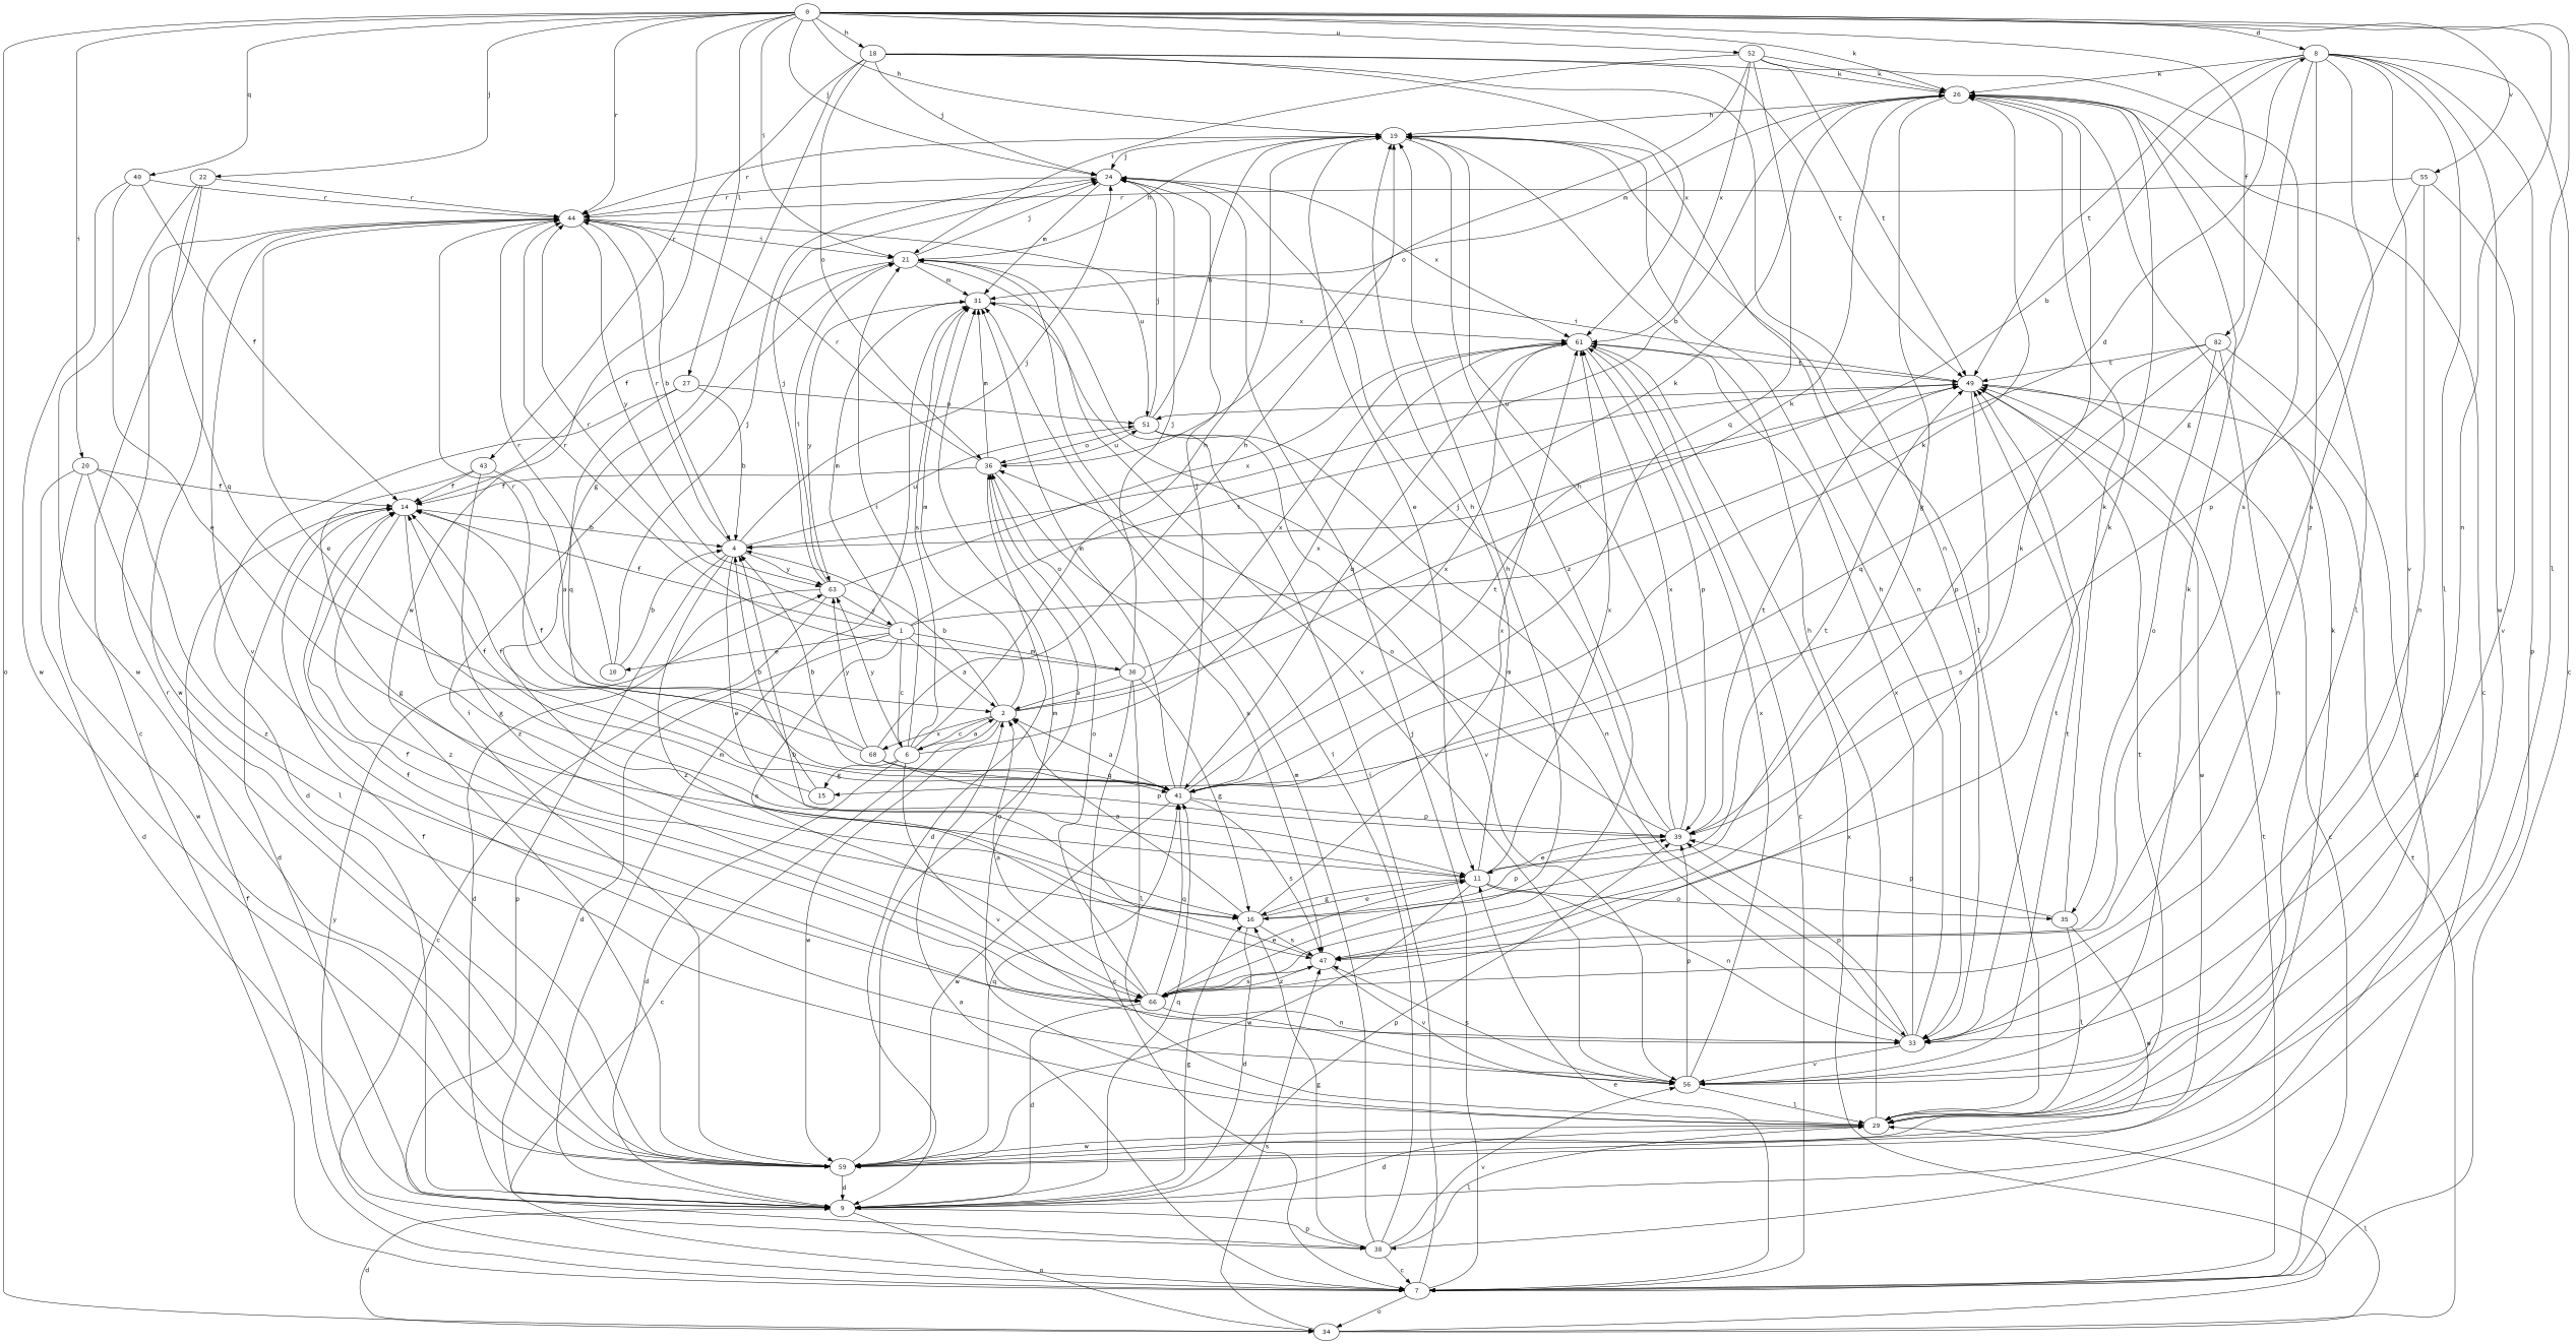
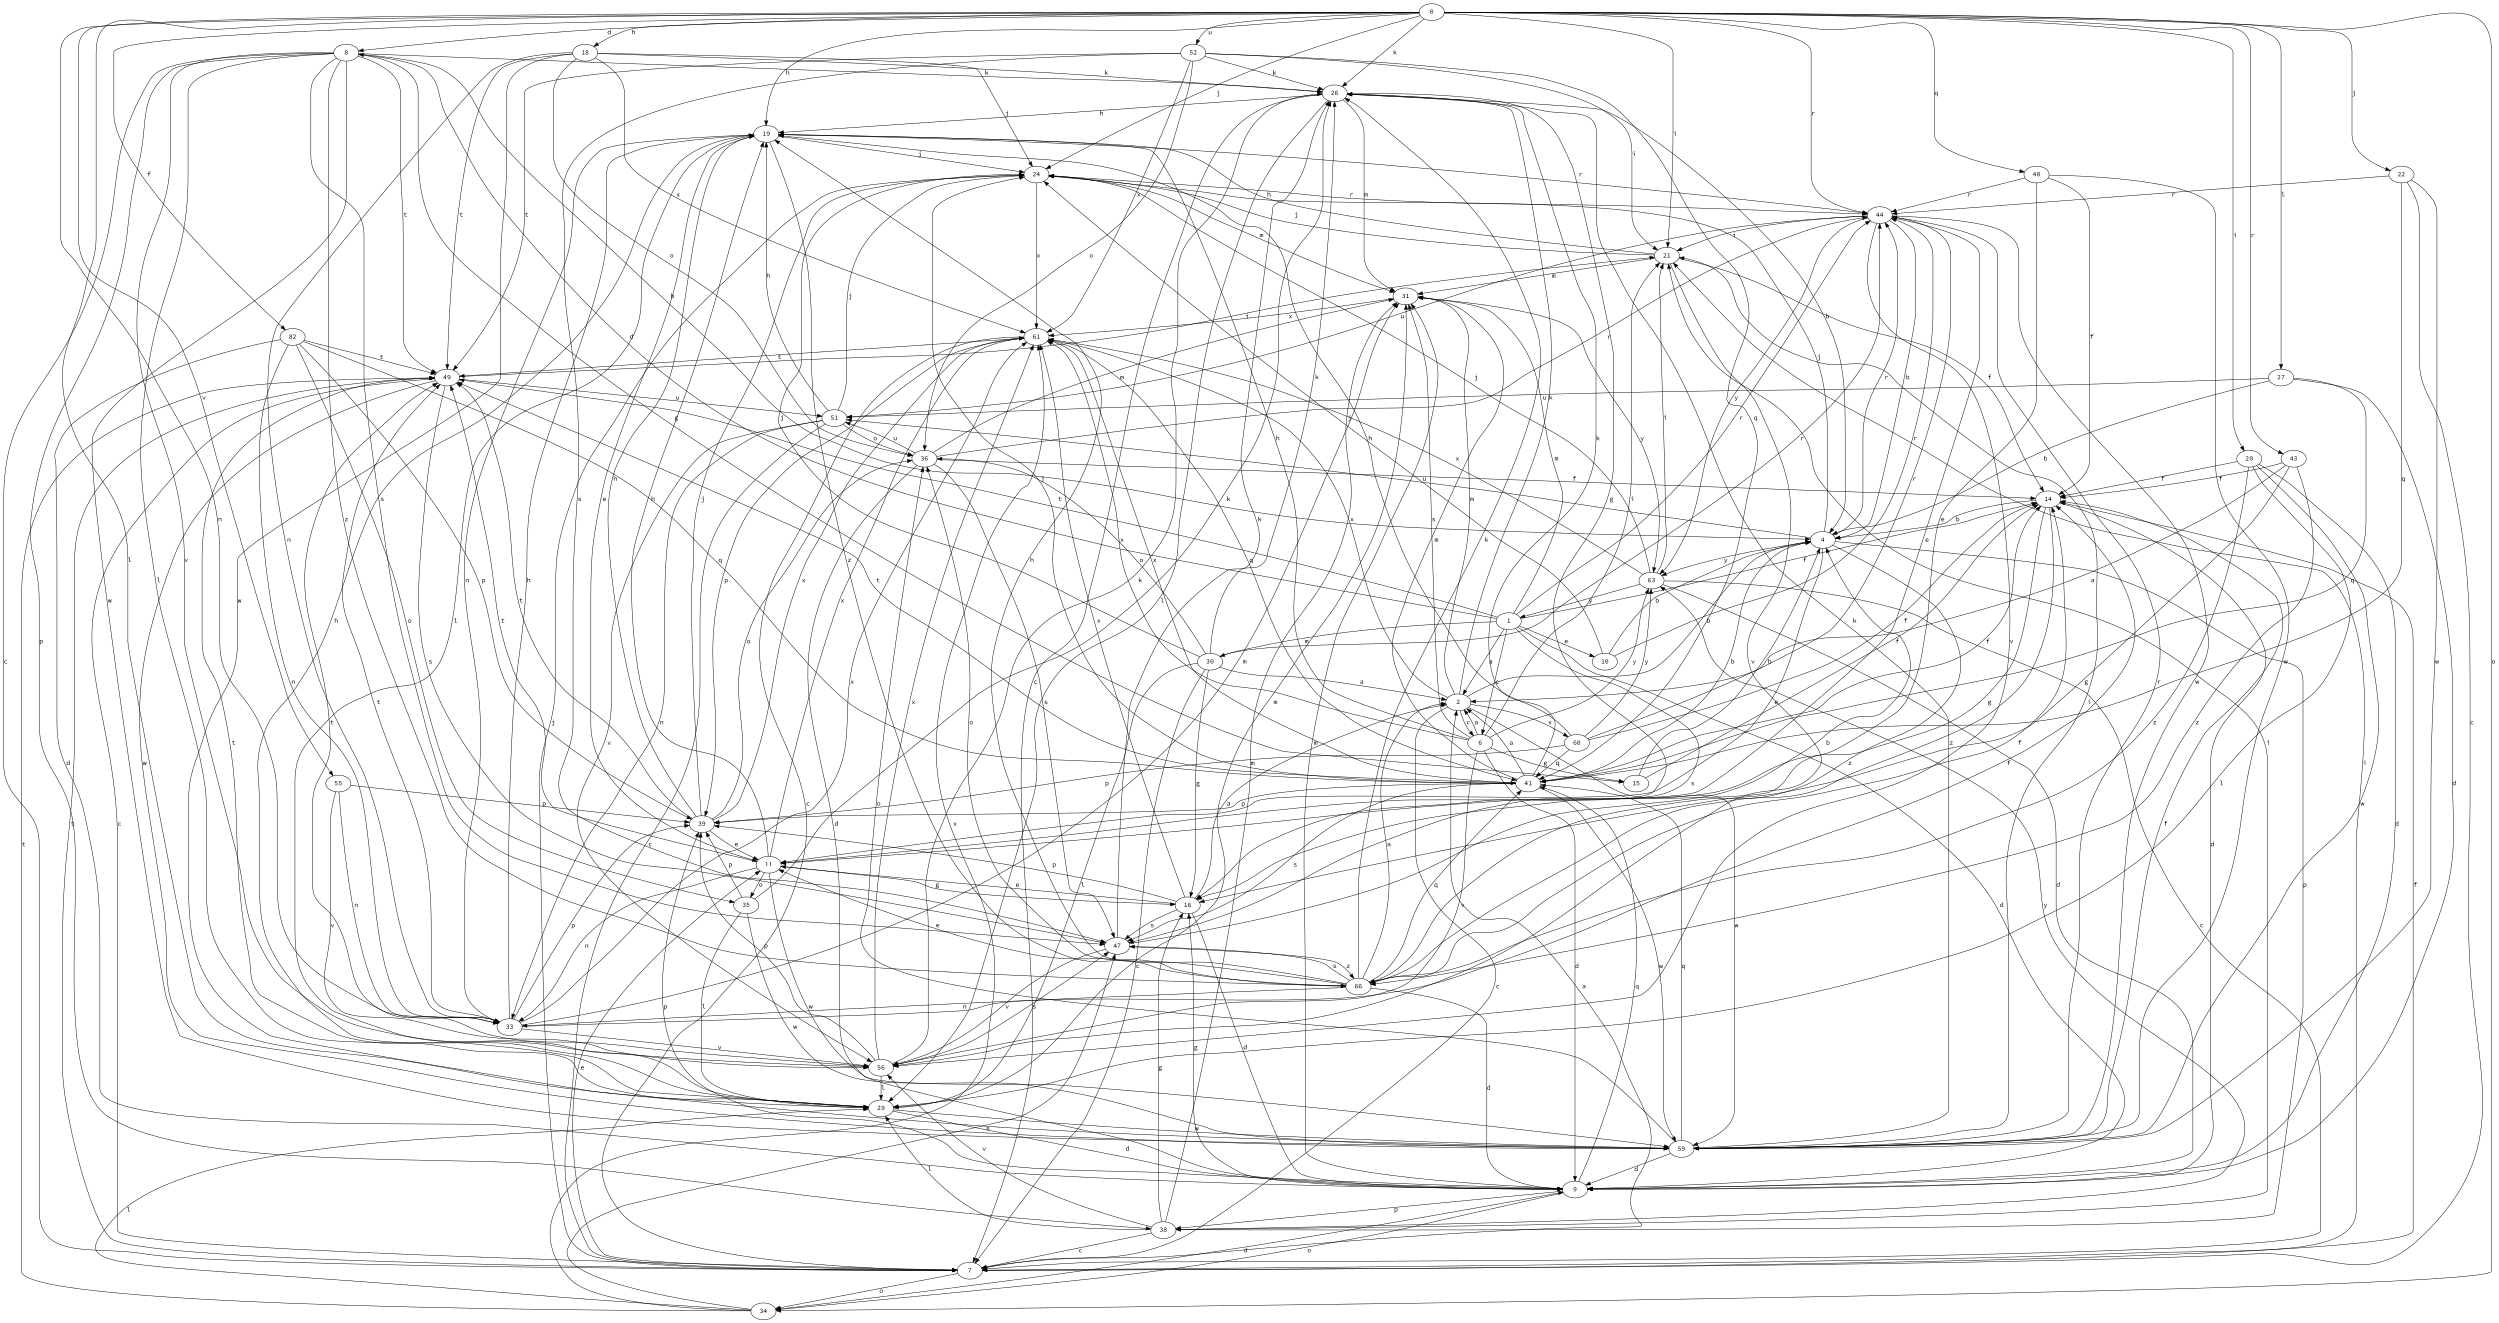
  strict digraph {
    fontname="Source Code Pro"
    node [fontname="Source Code Pro"]
    edge [fontname="Source Code Pro"]
    0
    8
    n3 [label=82]
    18
    19
    20
    21
    22
    24
    26
    27
    29
    33
    34
    40
    43
    44
    52
    55
    47
    49
    4
    7
    59
    38
    66
    15
    56
    9
    39
    41
    35
    61
    16
    36
    11
    14
    31
    n39 [label=51]
    2
    63
    1
    6
    10
    30
    60
    0 -> 8 [label=d]
    0 -> n3 [label=f]
    0 -> 18 [label=h]
    0 -> 19 [label=h]
    0 -> 20 [label=i]
    0 -> 21 [label=i]
    0 -> 22 [label=j]
    0 -> 24 [label=j]
    0 -> 26 [label=k]
    0 -> 27 [label=l]
    0 -> 29 [label=l]
    0 -> 33 [label=n]
    0 -> 34 [label=o]
    0 -> 40 [label=q]
    0 -> 43 [label=r]
    0 -> 44 [label=r]
    0 -> 52 [label=u]
    0 -> 55 [label=v]
    8 -> 26 [label=k]
    8 -> 29 [label=l]
    8 -> 47 [label=s]
    8 -> 49 [label=t]
    8 -> 4 [label=b]
    8 -> 7 [label=c]
    8 -> 59 [label=w]
    8 -> 38 [label=p]
    8 -> 66 [label=z]
    8 -> 15 [label=g]
    8 -> 56 [label=v]
    n3 -> 33 [label=n]
    n3 -> 49 [label=t]
    n3 -> 9 [label=d]
    n3 -> 39 [label=p]
    n3 -> 41 [label=q]
    n3 -> 35 [label=o]
    18 -> 24 [label=j]
    18 -> 26 [label=k]
    18 -> 33 [label=n]
    18 -> 49 [label=t]
    18 -> 59 [label=w]
    18 -> 61 [label=x]
-   18 -> 16 [label=g]
    18 -> 36 [label=o]
    19 -> 24 [label=j]
    19 -> 29 [label=l]
    19 -> 33 [label=n]
    19 -> 44 [label=r]
    19 -> 66 [label=z]
    19 -> 11 [label=e]
    20 -> 29 [label=l]
    20 -> 59 [label=w]
    20 -> 66 [label=z]
    20 -> 9 [label=d]
    20 -> 14 [label=f]
    21 -> 19 [label=h]
    21 -> 24 [label=j]
    21 -> 56 [label=v]
    21 -> 14 [label=f]
    21 -> 31 [label=m]
    22 -> 44 [label=r]
    22 -> 7 [label=c]
    22 -> 59 [label=w]
    22 -> 41 [label=q]
    24 -> 44 [label=r]
    24 -> 61 [label=x]
    24 -> 31 [label=m]
    26 -> 19 [label=h]
    26 -> 29 [label=l]
    26 -> 4 [label=b]
    26 -> 7 [label=c]
    26 -> 16 [label=g]
    26 -> 31 [label=m]
    27 -> 4 [label=b]
    27 -> 9 [label=d]
    27 -> 41 [label=q]
    27 -> n39 [label=u]
    29 -> 19 [label=h]
    29 -> 49 [label=t]
    29 -> 59 [label=w]
    29 -> 9 [label=d]
    29 -> 31 [label=m]
    33 -> 19 [label=h]
    33 -> 49 [label=t]
    33 -> 56 [label=v]
    33 -> 39 [label=p]
    33 -> 61 [label=x]
    33 -> 14 [label=f]
    33 -> 31 [label=m]
    34 -> 29 [label=l]
    34 -> 47 [label=s]
    34 -> 49 [label=t]
    34 -> 9 [label=d]
    34 -> 61 [label=x]
    40 -> 44 [label=r]
    40 -> 59 [label=w]
    40 -> 11 [label=e]
    40 -> 14 [label=f]
    43 -> 66 [label=z]
    43 -> 16 [label=g]
    43 -> 14 [label=f]
    43 -> 2 [label=a]
    44 -> 21 [label=i]
    44 -> 4 [label=b]
    44 -> 59 [label=w]
    44 -> 56 [label=v]
    44 -> 11 [label=e]
    44 -> n39 [label=u]
    44 -> 63 [label=y]
    52 -> 21 [label=i]
    52 -> 26 [label=k]
    52 -> 47 [label=s]
    52 -> 49 [label=t]
    52 -> 41 [label=q]
    52 -> 61 [label=x]
    52 -> 36 [label=o]
    55 -> 33 [label=n]
-   55 -> 44 [label=r]
    55 -> 56 [label=v]
    55 -> 39 [label=p]
    47 -> 26 [label=k]
    47 -> 4 [label=b]
    47 -> 66 [label=z]
    47 -> 56 [label=v]
    49 -> 21 [label=i]
    49 -> 47 [label=s]
    49 -> 7 [label=c]
    49 -> 59 [label=w]
    49 -> n39 [label=u]
    4 -> 24 [label=j]
    4 -> 44 [label=r]
    4 -> 38 [label=p]
    4 -> 66 [label=z]
    4 -> 11 [label=e]
    4 -> n39 [label=u]
    4 -> 63 [label=y]
    7 -> 21 [label=i]
    7 -> 24 [label=j]
    7 -> 34 [label=o]
    7 -> 49 [label=t]
    7 -> 11 [label=e]
    7 -> 14 [label=f]
    7 -> 2 [label=a]
    59 -> 21 [label=i]
    59 -> 26 [label=k]
    59 -> 44 [label=r]
    59 -> 9 [label=d]
    59 -> 41 [label=q]
    59 -> 36 [label=o]
    59 -> 14 [label=f]
    38 -> 21 [label=i]
    38 -> 29 [label=l]
    38 -> 7 [label=c]
    38 -> 56 [label=v]
    38 -> 16 [label=g]
    38 -> 31 [label=m]
    38 -> 63 [label=y]
    66 -> 19 [label=h]
    66 -> 26 [label=k]
    66 -> 33 [label=n]
    66 -> 47 [label=s]
    66 -> 9 [label=d]
    66 -> 41 [label=q]
    66 -> 36 [label=o]
    66 -> 11 [label=e]
    66 -> 14 [label=f]
    66 -> 2 [label=a]
    15 -> 4 [label=b]
    15 -> 14 [label=f]
    56 -> 26 [label=k]
    56 -> 29 [label=l]
    56 -> 47 [label=s]
    56 -> 49 [label=t]
    56 -> 39 [label=p]
    56 -> 61 [label=x]
    9 -> 34 [label=o]
    9 -> 38 [label=p]
    9 -> 39 [label=p]
    9 -> 41 [label=q]
    9 -> 16 [label=g]
    9 -> 31 [label=m]
    39 -> 19 [label=h]
    39 -> 24 [label=j]
    39 -> 49 [label=t]
    39 -> 61 [label=x]
    39 -> 36 [label=o]
    39 -> 11 [label=e]
    41 -> 24 [label=j]
    41 -> 26 [label=k]
    41 -> 47 [label=s]
    41 -> 49 [label=t]
    41 -> 4 [label=b]
    41 -> 59 [label=w]
    41 -> 39 [label=p]
    41 -> 61 [label=x]
    41 -> 14 [label=f]
    41 -> 31 [label=m]
    41 -> 2 [label=a]
    35 -> 26 [label=k]
    35 -> 29 [label=l]
    35 -> 59 [label=w]
    35 -> 39 [label=p]
    61 -> 49 [label=t]
    61 -> 7 [label=c]
    61 -> 39 [label=p]
    61 -> 41 [label=q]
    16 -> 47 [label=s]
    16 -> 9 [label=d]
    16 -> 39 [label=p]
    16 -> 61 [label=x]
    16 -> 11 [label=e]
    16 -> 2 [label=a]
    36 -> 44 [label=r]
    36 -> 47 [label=s]
    36 -> 9 [label=d]
    36 -> 14 [label=f]
    36 -> 31 [label=m]
    36 -> n39 [label=u]
    11 -> 19 [label=h]
    11 -> 33 [label=n]
    11 -> 49 [label=t]
    11 -> 59 [label=w]
    11 -> 35 [label=o]
    11 -> 61 [label=x]
    11 -> 16 [label=g]
    14 -> 4 [label=b]
    14 -> 66 [label=z]
    14 -> 9 [label=d]
    14 -> 16 [label=g]
    31 -> 61 [label=x]
    31 -> 63 [label=y]
    n39 -> 19 [label=h]
    n39 -> 24 [label=j]
    n39 -> 33 [label=n]
+   n39 -> 7 [label=c]
    n39 -> 56 [label=v]
    n39 -> 36 [label=o]
    2 -> 26 [label=k]
    2 -> 4 [label=b]
    2 -> 7 [label=c]
    2 -> 59 [label=w]
    2 -> 61 [label=x]
    2 -> 31 [label=m]
    2 -> 6 [label=c]
    2 -> 60 [label=x]
    63 -> 21 [label=i]
    63 -> 24 [label=j]
    63 -> 7 [label=c]
    63 -> 9 [label=d]
    63 -> 61 [label=x]
    63 -> 1 [label=y]
    1 -> 8 [label=d]
    1 -> 44 [label=r]
    1 -> 47 [label=s]
    1 -> 49 [label=t]
    1 -> 9 [label=d]
    1 -> 14 [label=f]
    1 -> 31 [label=m]
    1 -> 2 [label=a]
    1 -> 6 [label=c]
    1 -> 10 [label=e]
    1 -> 30 [label=m]
    6 -> 19 [label=h]
    6 -> 21 [label=i]
    6 -> 15 [label=g]
    6 -> 56 [label=v]
    6 -> 9 [label=d]
    6 -> 61 [label=x]
    6 -> 31 [label=s]
    6 -> 2 [label=a]
    6 -> 63 [label=y]
    10 -> 24 [label=j]
    10 -> 44 [label=r]
    10 -> 4 [label=b]
    30 -> 24 [label=j]
    30 -> 26 [label=k]
    30 -> 29 [label=l]
    30 -> 44 [label=r]
    30 -> 7 [label=c]
    30 -> 16 [label=g]
    30 -> 36 [label=o]
    30 -> 2 [label=a]
    60 -> 19 [label=h]
    60 -> 44 [label=r]
    60 -> 39 [label=p]
    60 -> 41 [label=q]
    60 -> 14 [label=f]
    60 -> 63 [label=y]
  }
